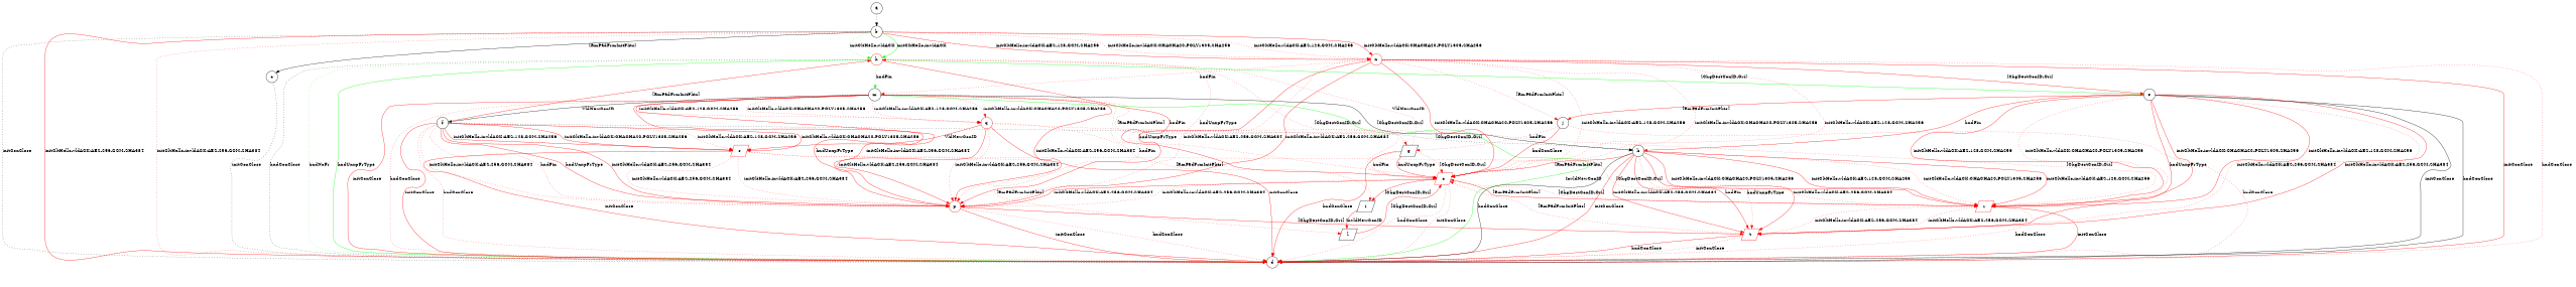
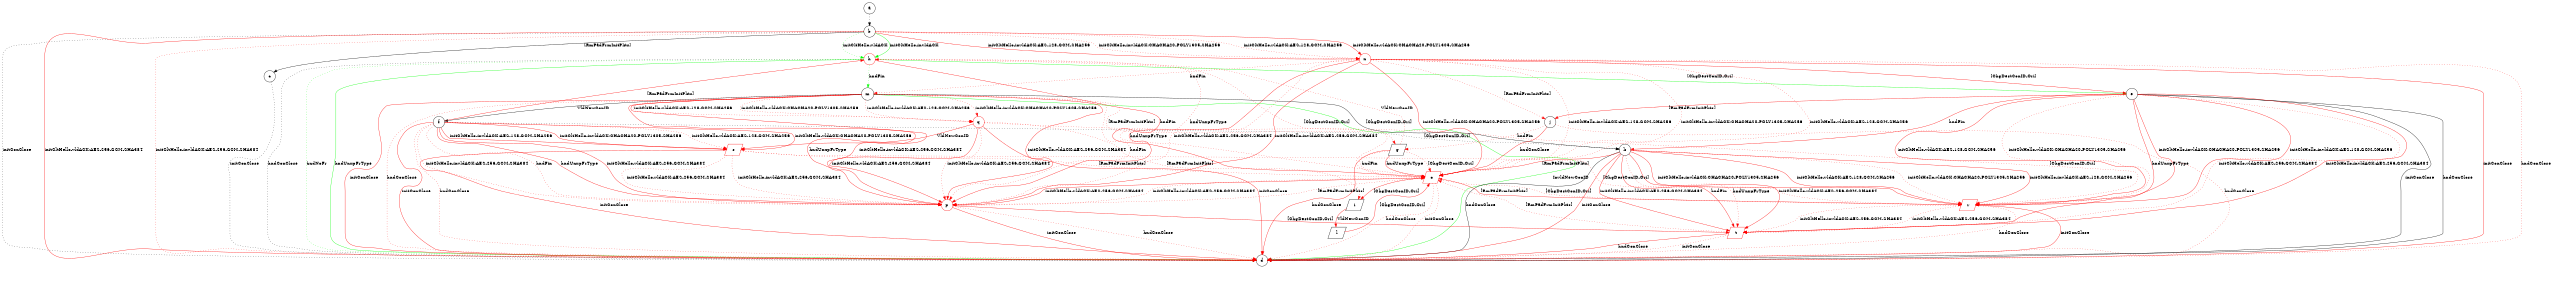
  digraph {
    node [shape=circle]
    edge [style=solid color=red]
    a
    b
    c
    d
    h [color=red]
    n [color=red]
    e
    o [color=red shape=parallelogram]
    m
    j
    p [color=red]
    k
    r [color=red shape=parallelogram]
    t [color=red shape=parallelogram]
    i [shape=parallelogram]
    g [shape=parallelogram]
    f
    q [color=red]
    s [color=red shape=parallelogram]
    l [shape=parallelogram]
    a -> b [style=dotted color=""]
    b -> c [label="[RmPadFrmInitPkts] " color=""]
    b -> d [label="initConClose " style=dotted color=""]
    b -> d [label="initCltHello-vldACK:AES-256-GCM-SHA384 "]
    b -> d [label="initCltHello-invldACK:AES-256-GCM-SHA384 " style=dotted]
    b -> h [color=green label="initCltHello-vldACK " style=dotted]
    b -> h [color=green label="initCltHello-invldACK "]
    b -> n [label="initCltHello-vldACK:AES-128-GCM-SHA256 " style=dotted]
    b -> n [label="initCltHello-vldACK:CHACHA20-POLY1305-SHA256 "]
    b -> n [label="initCltHello-invldACK:AES-128-GCM-SHA256 "]
    b -> n [label="initCltHello-invldACK:CHACHA20-POLY1305-SHA256 " style=dotted]
    c -> d [label="initConClose " style=dotted color=""]
    h -> d [label="hndConClose " style=dotted color=""]
    h -> d [color=green label="hndNoFr " style=dotted]
    h -> d [color=green label="hndUnxpFrType "]
    h -> e [color=green label="[ChgDestConID-Ori] "]
    h -> o [label="hndFin "]
    h -> o [label="hndUnxpFrType " style=dotted]
    h -> o [label="[ChgDestConID-Ori] " style=dotted]
    h -> m [color=green label="hndFin " style=dotted]
    n -> d [label="initConClose "]
    n -> d [label="hndConClose " style=dotted]
    n -> e [label="[ChgDestConID-Ori] "]
    n -> o [label="initCltHello-vldACK:AES-128-GCM-SHA256 " style=dotted]
    n -> o [label="initCltHello-vldACK:CHACHA20-POLY1305-SHA256 "]
    n -> o [label="initCltHello-invldACK:AES-128-GCM-SHA256 " style=dotted]
    n -> o [label="initCltHello-invldACK:CHACHA20-POLY1305-SHA256 " style=dotted]
    n -> m [label="hndFin " style=dotted]
    n -> j [label="[RmPadFrmInitPkts] " style=dotted]
    n -> p [label="initCltHello-vldACK:AES-256-GCM-SHA384 " style=dotted]
    n -> p [label="initCltHello-invldACK:AES-256-GCM-SHA384 "]
    n -> p [label="hndUnxpFrType "]
    e -> d [label="initConClose " color=""]
    e -> d [label="hndConClose " color=""]
    e -> j [label="[RmPadFrmInitPkts] "]
    e -> k [label="hndFin "]
    e -> r [label="initCltHello-vldACK:AES-128-GCM-SHA256 "]
    e -> r [label="initCltHello-vldACK:CHACHA20-POLY1305-SHA256 " style=dotted]
    e -> r [label="initCltHello-invldACK:AES-128-GCM-SHA256 "]
    e -> r [label="initCltHello-invldACK:CHACHA20-POLY1305-SHA256 "]
    e -> t [label="initCltHello-vldACK:AES-256-GCM-SHA384 " style=dotted]
    e -> t [label="initCltHello-invldACK:AES-256-GCM-SHA384 "]
    e -> t [label="hndUnxpFrType "]
    o -> d [label="initConClose " style=dotted]
    o -> d [label="hndConClose " style=dotted]
    o -> p [label="initCltHello-vldACK:AES-256-GCM-SHA384 "]
    o -> p [label="initCltHello-invldACK:AES-256-GCM-SHA384 " style=dotted]
    o -> r [label="[ChgDestConID-Ori] " style=dotted]
    o -> i [label="[ChgDestConID-Ori] "]
    m -> d [color=green label="InvldNewConID "]
    m -> d [label="initConClose "]
    m -> d [label="hndConClose " style=dotted]
    m -> p [label="initCltHello-vldACK:AES-256-GCM-SHA384 "]
    m -> p [label="initCltHello-invldACK:AES-256-GCM-SHA384 "]
    m -> p [label="hndFin " style=dotted]
    m -> p [label="hndUnxpFrType "]
    m -> k [label="[ChgDestConID-Ori] " color=""]
    m -> g [label="[RmPadFrmInitPkts] " style=dotted]
    m -> f [label="VldNewConID " color=""]
    m -> q [label="initCltHello-vldACK:AES-128-GCM-SHA256 " style=dotted]
    m -> q [label="initCltHello-vldACK:CHACHA20-POLY1305-SHA256 " style=dotted]
    m -> q [label="initCltHello-invldACK:AES-128-GCM-SHA256 " style=dotted]
    m -> q [label="initCltHello-invldACK:CHACHA20-POLY1305-SHA256 " style=dotted]
    j -> d [label="hndConClose " style=dotted]
    j -> o [label="hndConClose "]
    j -> g [label="hndFin " style=dotted]
    p -> d [label="initConClose "]
    p -> d [label="hndConClose " style=dotted]
+   p -> o [label="[RmPadFrmInitPkts] " style=dotted]
    p -> t [label="[ChgDestConID-Ori] "]
    k -> d [label="hndConClose " color=""]
    k -> d [label="initConClose "]
    k -> o [label="[RmPadFrmInitPkts] "]
    k -> r [label="initCltHello-vldACK:AES-128-GCM-SHA256 "]
    k -> r [label="initCltHello-vldACK:CHACHA20-POLY1305-SHA256 " style=dotted]
    k -> r [label="initCltHello-invldACK:AES-128-GCM-SHA256 "]
    k -> r [label="initCltHello-invldACK:CHACHA20-POLY1305-SHA256 "]
    k -> t [label="initCltHello-vldACK:AES-256-GCM-SHA384 "]
    k -> t [label="initCltHello-invldACK:AES-256-GCM-SHA384 "]
    k -> t [label="hndFin "]
    k -> t [label="hndUnxpFrType " style=dotted]
    r -> d [label="initConClose "]
    r -> d [label="hndConClose " style=dotted]
    r -> o [label="[RmPadFrmInitPkts] "]
    r -> t [label="initCltHello-vldACK:AES-256-GCM-SHA384 " style=dotted]
    r -> t [label="initCltHello-invldACK:AES-256-GCM-SHA384 " style=dotted]
    t -> d [label="initConClose " style=dotted]
    t -> d [label="hndConClose "]
    t -> o [label="[RmPadFrmInitPkts] " style=dotted]
-   i -> l [label="InvldNewConID "]
+   i -> l [label="VldNewConID "]
    g -> d [label="hndConClose "]
    g -> h [label="VldNewConID " style=dotted]
    g -> o [label="hndFin " style=dotted]
    g -> o [label="hndUnxpFrType "]
    g -> o [label="[ChgDestConID-Ori] " style=dotted]
    f -> d [label="initConClose "]
    f -> d [label="hndConClose " style=dotted]
    f -> h [label="[RmPadFrmInitPkts] "]
    f -> p [label="initCltHello-vldACK:AES-256-GCM-SHA384 "]
    f -> p [label="initCltHello-invldACK:AES-256-GCM-SHA384 " style=dotted]
    f -> p [label="hndFin " style=dotted]
    f -> p [label="hndUnxpFrType "]
    f -> k [label="[ChgDestConID-Ori] " style=dotted color=""]
    f -> s [label="initCltHello-vldACK:AES-128-GCM-SHA256 " style=dotted]
    f -> s [label="initCltHello-vldACK:CHACHA20-POLY1305-SHA256 "]
    f -> s [label="initCltHello-invldACK:AES-128-GCM-SHA256 "]
    f -> s [label="initCltHello-invldACK:CHACHA20-POLY1305-SHA256 "]
    q -> d [label="initConClose "]
    q -> p [label="initCltHello-vldACK:AES-256-GCM-SHA384 "]
    q -> p [label="initCltHello-invldACK:AES-256-GCM-SHA384 " style=dotted]
    q -> r [label="[ChgDestConID-Ori] " style=dotted]
    q -> i [label="[RmPadFrmInitPkts] " style=dotted]
    q -> s [label="VldNewConID "]
    s -> d [label="initConClose "]
    s -> p [label="initCltHello-vldACK:AES-256-GCM-SHA384 " style=dotted]
    s -> p [label="initCltHello-invldACK:AES-256-GCM-SHA384 " style=dotted]
    s -> r [label="[ChgDestConID-Ori] " style=dotted]
-   s -> l [label="[RmPadFrmInitPkts] " style=dotted]
+   s -> o [label="[RmPadFrmInitPkts] " style=dotted]
    l -> o [label="[ChgDestConID-Ori] "]
  }
